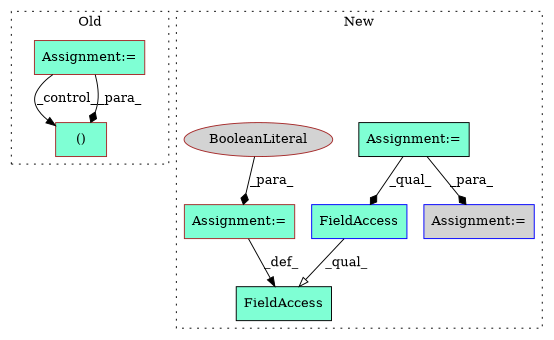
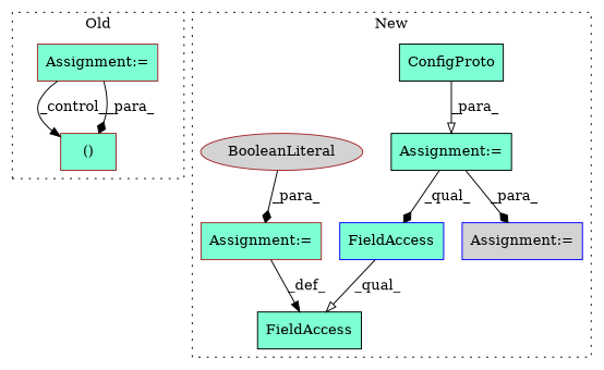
  digraph {
    node [a=7 l=1 s=13947 shape=box style=filled fillcolor=aquamarine color=brown]
    edge [arrowhead=diamond]
    n1 [a=106 l=45 label="()" s=14857]
    n2 [label="Assignment:=" s=14417]
+   n3 [a=32 l="12,1" label=ConfigProto s="13913,13940" color=black]
    n4 [a=22 l=31 label=FieldAccess color=black]
    n5 [a=22 l=18 label=FieldAccess color=blue]
    n6 [label="Assignment:=" s=13978]
    n7 [a=9 l=4 label=BooleanLiteral s=13979 shape=ellipse fillcolor=lightgrey]
    n8 [label="Assignment:=" s=14154 fillcolor=lightgrey color=blue]
    n9 [label="Assignment:=" s=13909 color=black]
    subgraph cluster_1 {
      label=Old
      style=dotted
      n1
      n2
    }
    subgraph cluster_2 {
      label=New
      style=dotted
+     n3
      n4
      n5
      n6
      n7
      n8
      n9
    }
    n2 -> n1 [label=_control_ arrowhead=normal]
    n2 -> n1 [label=_para_]
+   n3 -> n9 [label=_para_ arrowhead=onormal]
    n5 -> n4 [label=_qual_ arrowhead=onormal]
    n6 -> n4 [label=_def_ arrowhead=normal]
    n7 -> n6 [label=_para_]
    n9 -> n5 [label=_qual_]
    n9 -> n8 [label=_para_]
  }
